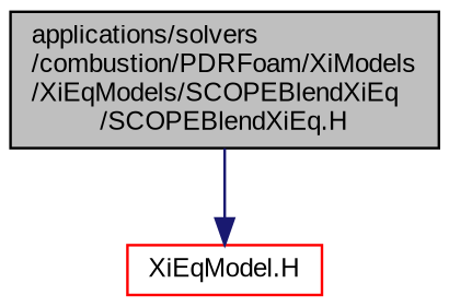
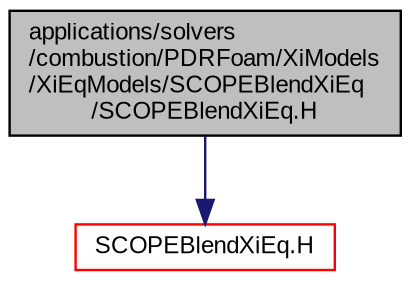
  digraph {
    fontname="Liberation Sans"
    node [fontname="Liberation Sans" fontsize=10 shape=record]
    n1 [color=black fillcolor=grey75 fontcolor=black height=0.2 label="applications/solvers\l/combustion/PDRFoam/XiModels\l/XiEqModels/SCOPEBlendXiEq\l/SCOPEBlendXiEq.H" style=filled width=0.4]
-   n2 [color=red height=0.2 label="XiEqModel.H" width=0.4]
+   n2 [color=red height=0.2 label="SCOPEBlendXiEq.H" width=0.4]
    n1 -> n2 [color=midnightblue fontname="Liberation Sans" fontsize=10 labelfontname=Helvetica labelfontsize=10 style=solid]
  }
